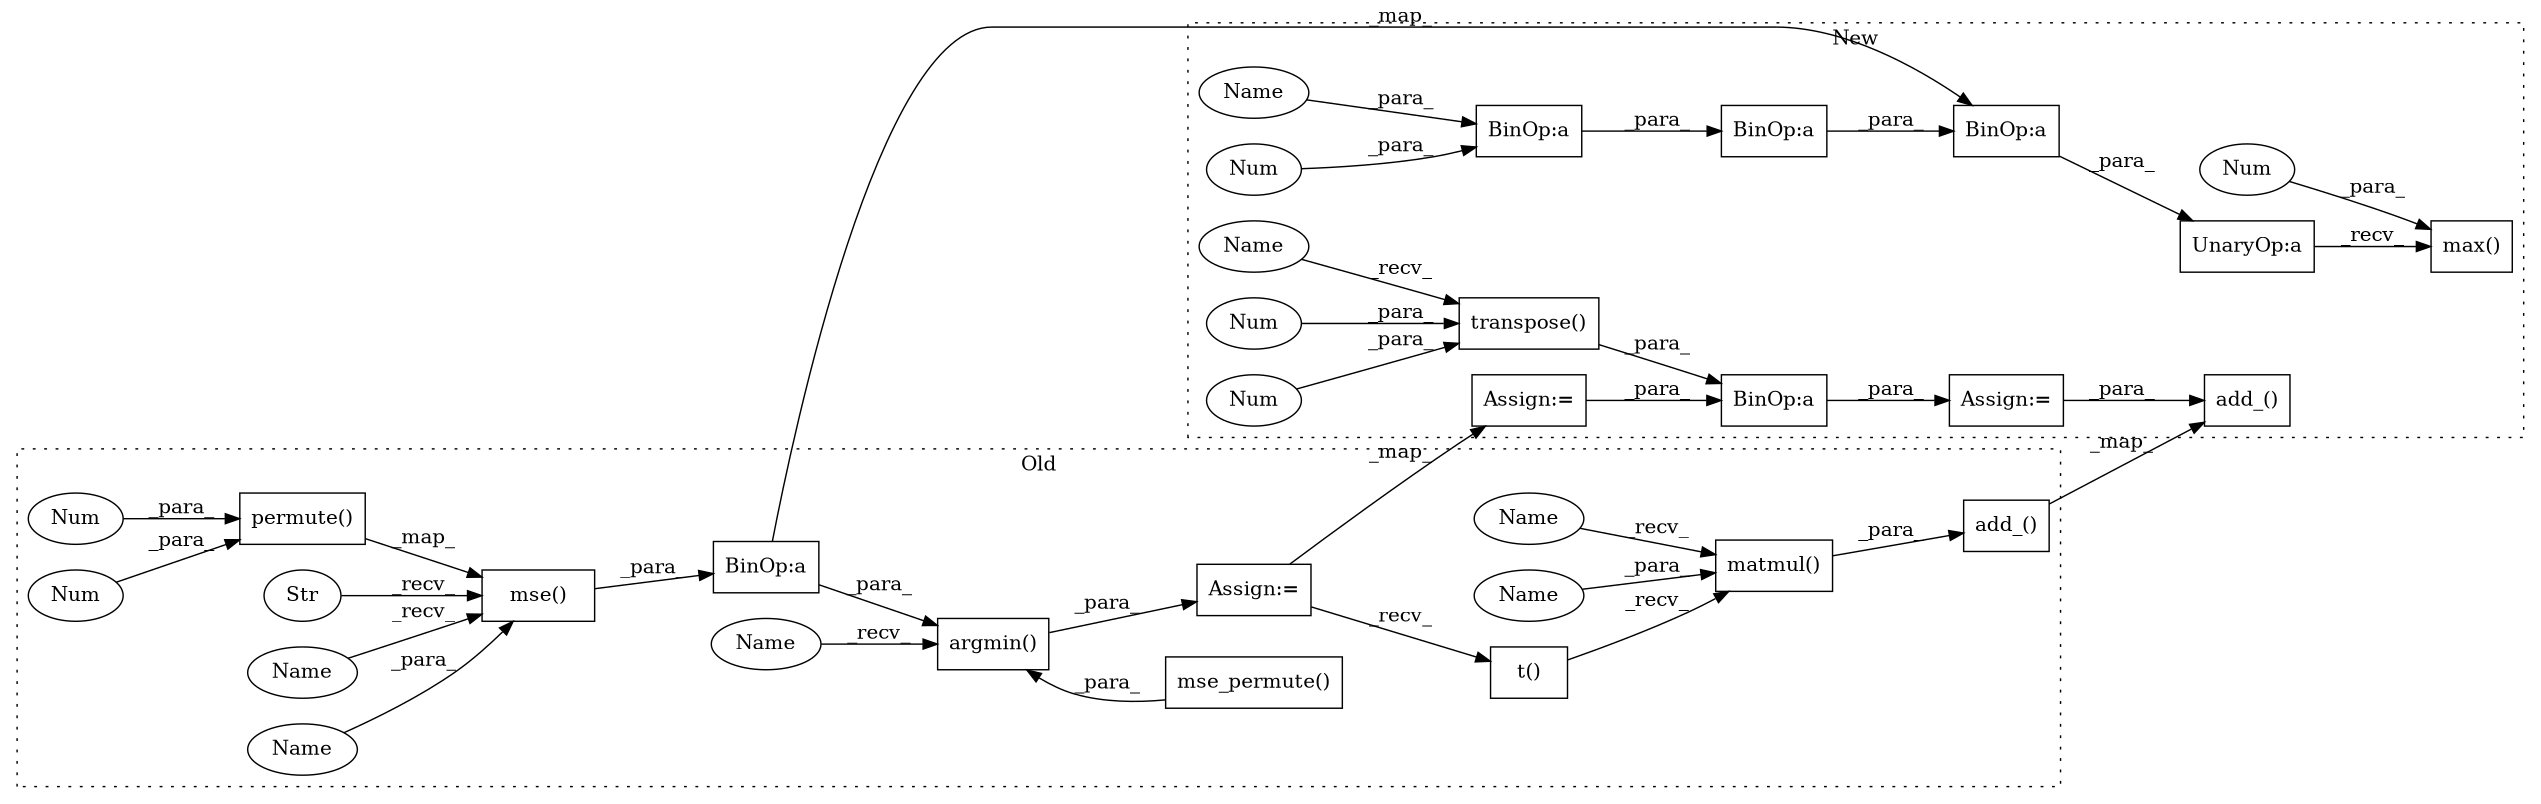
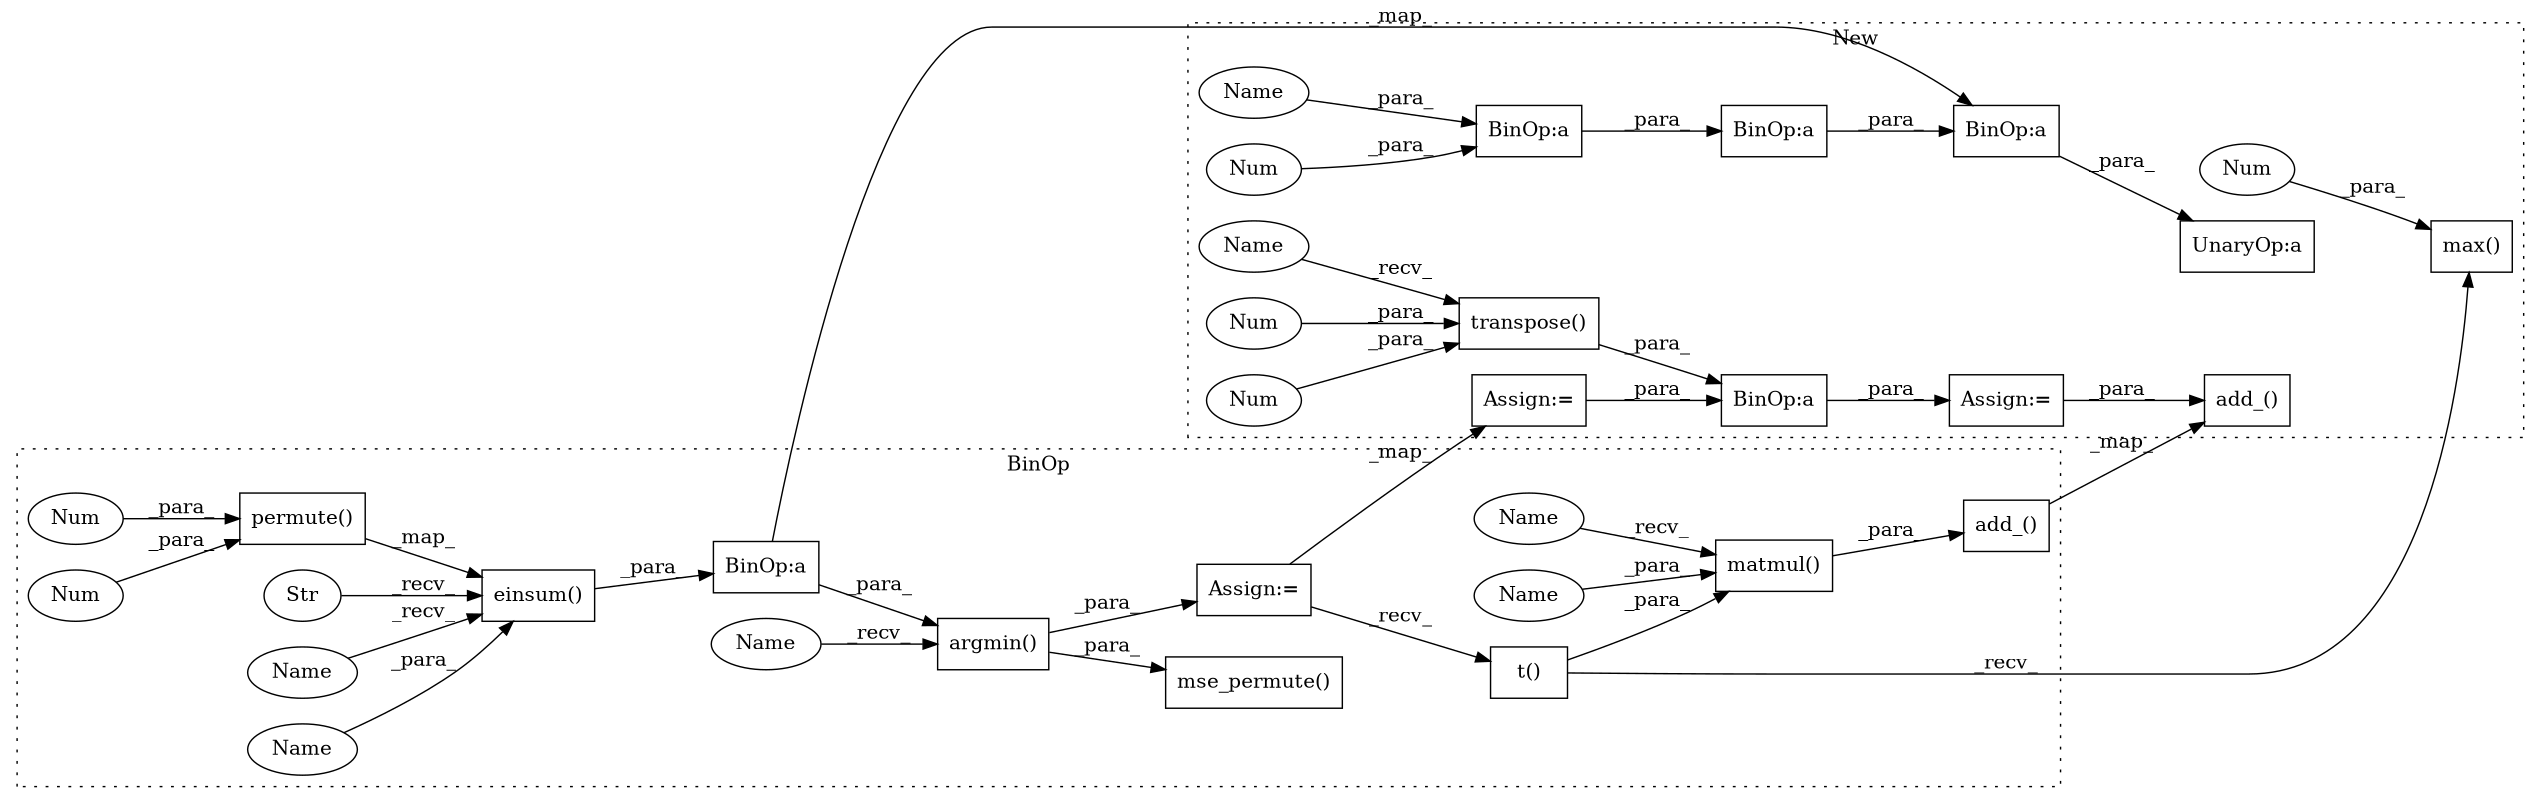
  digraph {
    rankdir=LR
    node [a=75 l=1 s=8192 shape=box]
    n1 [l="30,1" label="permute()" s="3897,3930"]
    n2 [a=76 label=Num s=3929 shape=ellipse]
    n3 [a=76 label=Num s=3927 shape=ellipse]
    n4 [a=82 l=17 label="BinOp:a" s=3841]
    n5 [l="13,1" label="matmul()" s="4494,4533"]
    n6 [l="11,1" label="mse_permute()" s="5218,5244"]
-   n7 [l="13,1" label="mse()" s="3858,3931"]
+   n7 [l="13,1" label="einsum()" s="3858,3931"]
    n8 [a=66 l=11 label=Str s=3871 shape=ellipse]
    n9 [l="13,8" label="argmin()" s="3976,3990"]
    n10 [l=13 label="t()" s=4507]
    n11 [l="37,23" label="add_()" s="4582,4628"]
    n12 [a=68 l=3 label="Assign:=" s=4077]
    n13 [a=87 l=5 label=Name s=4494 shape=ellipse]
    n14 [a=87 l=5 label=Name s=3858 shape=ellipse]
    n15 [a=87 l=5 label=Name s=3976 shape=ellipse]
    n16 [a=87 l=11 label=Name s=3884 shape=ellipse]
    n17 [a=87 l=11 label=Name s=4522 shape=ellipse]
    n18 [l="9,1" label="max()" s="8335,8345"]
    n19 [a=82 l=31 label="BinOp:a" s=8176]
    n20 [a=82 l=3 label="BinOp:a"]
    n21 [a=82 l=17 label="BinOp:a"]
    n22 [a=61 l=4 label="UnaryOp:a" s=8335]
    n23 [a=76 label=Num s=8344 shape=ellipse]
    n24 [a=76 label=Num s=8191 shape=ellipse]
    n25 [l="22,1" label="transpose()" s="8777,8803"]
    n26 [a=82 l=3 label="BinOp:a" s=8804]
    n27 [a=76 label=Num s=8802 shape=ellipse]
    n28 [a=76 label=Num s=8799 shape=ellipse]
    n29 [l="52,23" label="add_()" s="8998,9059"]
    n30 [a=68 l=3 label="Assign:=" s=8774]
    n31 [a=68 l=3 label="Assign:=" s=8364]
    n32 [a=87 l=11 label=Name s=8195 shape=ellipse]
    n33 [a=87 l=11 label=Name s=8777 shape=ellipse]
    subgraph cluster_1 {
-     label=Old
+     label=BinOp
      style=dotted
      n1
      n2
      n3
      n4
      n5
      n6
      n7
      n8
      n9
      n10
      n11
      n12
      n13
      n14
      n15
      n16
      n17
    }
    subgraph cluster_2 {
      label=New
      style=dotted
      n18
      n19
      n20
      n21
      n22
      n23
      n24
      n25
      n26
      n27
      n28
      n29
      n30
      n31
      n32
      n33
    }
    n1 -> n7 [label=_map_]
    n2 -> n1 [label=_para_]
    n3 -> n1 [label=_para_]
    n4 -> n9 [label=_para_]
    n4 -> n19 [label=_map_]
    n5 -> n11 [label=_para_]
    n7 -> n4 [label=_para_]
    n8 -> n7 [label=_recv_]
-   n6 -> n9 [label=_para_]
+   n9 -> n6 [label=_para_]
    n9 -> n12 [label=_para_]
-   n10 -> n5 [label=_recv_]
+   n10 -> n5 [label=_para_]
    n11 -> n29 [label=_map_]
    n12 -> n10 [label=_recv_]
    n12 -> n31 [label=_map_]
    n13 -> n5 [label=_recv_]
    n14 -> n7 [label=_recv_]
    n15 -> n9 [label=_recv_]
    n16 -> n7 [label=_para_]
    n17 -> n5 [label=_para_]
    n19 -> n22 [label=_para_]
    n20 -> n21 [label=_para_]
    n21 -> n19 [label=_para_]
-   n22 -> n18 [label=_recv_]
+   n10 -> n18 [label=_recv_]
    n23 -> n18 [label=_para_]
    n24 -> n20 [label=_para_]
    n25 -> n26 [label=_para_]
    n26 -> n30 [label=_para_]
    n27 -> n25 [label=_para_]
    n28 -> n25 [label=_para_]
    n30 -> n29 [label=_para_]
    n31 -> n26 [label=_para_]
    n32 -> n20 [label=_para_]
    n33 -> n25 [label=_recv_]
  }
